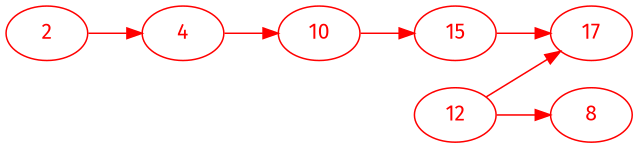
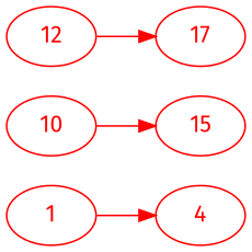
  digraph {
    fontname="Fira Sans"
    rankdir=LR
    node [color=red fontcolor=red fontname="Fira Sans"]
    edge [color=red fontname="Fira Sans"]
    n1 [label=4]
-   2
+   2 [label=1]
    10
    15
    17
    12
-   8
-   n1 -> 10
    2 -> n1
    10 -> 15
-   15 -> 17
    12 -> 17
-   12 -> 8
  }
